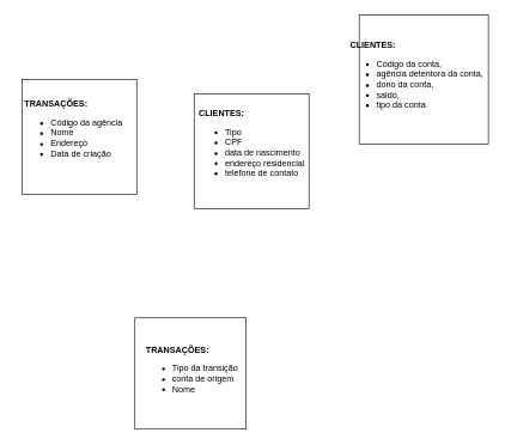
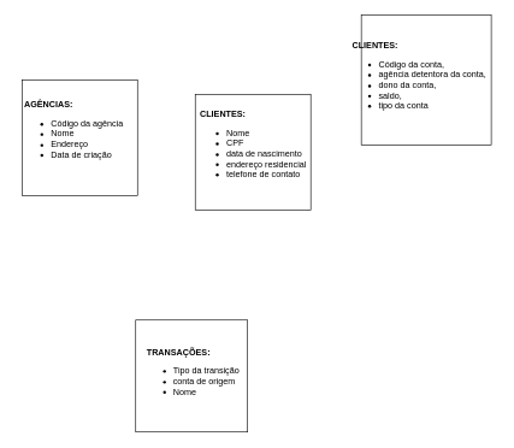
  <mxCell id="0" />
  <mxCell id="1" parent="0" />
  <mxCell id="2" value="" style="whiteSpace=wrap;html=1;aspect=fixed;" parent="1" vertex="1"><mxGeometry x="270" y="130" width="160" height="160" as="geometry" /></mxCell>
- <mxCell id="3" value="&lt;div style=&quot;text-align: left;&quot;&gt;&lt;span style=&quot;background-color: initial;&quot;&gt;&lt;b&gt;&lt;span style=&quot;white-space: pre;&quot;&gt; &lt;/span&gt;CLIENTES:&lt;/b&gt;&lt;/span&gt;&lt;/div&gt;&lt;ul&gt;&lt;li style=&quot;text-align: left;&quot;&gt;Tipo&lt;/li&gt;&lt;li style=&quot;text-align: left;&quot;&gt;CPF&lt;/li&gt;&lt;li style=&quot;text-align: left;&quot;&gt;data de nascimento&lt;/li&gt;&lt;li style=&quot;text-align: left;&quot;&gt;endereço residencial&amp;nbsp;&lt;/li&gt;&lt;li style=&quot;text-align: left;&quot;&gt;telefone de contato&lt;br&gt;&lt;/li&gt;&lt;/ul&gt;" style="text;html=1;resizable=0;autosize=1;align=center;verticalAlign=middle;points=[];fillColor=none;strokeColor=none;rounded=0;" parent="1" vertex="1"><mxGeometry x="260" y="145" width="180" height="120" as="geometry" /></mxCell>
+ <mxCell id="3" value="&lt;div style=&quot;text-align: left;&quot;&gt;&lt;span style=&quot;background-color: initial;&quot;&gt;&lt;b&gt;&lt;span style=&quot;white-space: pre;&quot;&gt; &lt;/span&gt;CLIENTES:&lt;/b&gt;&lt;/span&gt;&lt;/div&gt;&lt;ul&gt;&lt;li style=&quot;text-align: left;&quot;&gt;Nome&lt;/li&gt;&lt;li style=&quot;text-align: left;&quot;&gt;CPF&lt;/li&gt;&lt;li style=&quot;text-align: left;&quot;&gt;data de nascimento&lt;/li&gt;&lt;li style=&quot;text-align: left;&quot;&gt;endereço residencial&amp;nbsp;&lt;/li&gt;&lt;li style=&quot;text-align: left;&quot;&gt;telefone de contato&lt;br&gt;&lt;/li&gt;&lt;/ul&gt;" style="text;html=1;resizable=0;autosize=1;align=center;verticalAlign=middle;points=[];fillColor=none;strokeColor=none;rounded=0;" parent="1" vertex="1"><mxGeometry x="260" y="145" width="180" height="120" as="geometry" /></mxCell>
  <mxCell id="4" value="" style="whiteSpace=wrap;html=1;aspect=fixed;" parent="1" vertex="1"><mxGeometry x="30" y="110" width="160" height="160" as="geometry" /></mxCell>
- <mxCell id="5" value="&lt;div style=&quot;text-align: left;&quot;&gt;&lt;span style=&quot;background-color: initial;&quot;&gt;&lt;b&gt;&lt;span style=&quot;&quot;&gt; &lt;/span&gt;&lt;span style=&quot;white-space: pre;&quot;&gt; &lt;/span&gt;TRANSAÇÕES:&lt;/b&gt;&lt;/span&gt;&lt;/div&gt;&lt;ul&gt;&lt;li style=&quot;text-align: left;&quot;&gt;Código da agência&lt;/li&gt;&lt;li style=&quot;text-align: left;&quot;&gt;Nome&lt;/li&gt;&lt;li style=&quot;text-align: left;&quot;&gt;Endereço&lt;/li&gt;&lt;li style=&quot;text-align: left;&quot;&gt;Data de criação&lt;br&gt;&lt;/li&gt;&lt;/ul&gt;" style="text;html=1;resizable=0;autosize=1;align=center;verticalAlign=middle;points=[];fillColor=none;strokeColor=none;rounded=0;" parent="1" vertex="1"><mxGeometry x="20" y="130" width="160" height="110" as="geometry" /></mxCell>
+ <mxCell id="5" value="&lt;div style=&quot;text-align: left;&quot;&gt;&lt;span style=&quot;background-color: initial;&quot;&gt;&lt;b&gt;&lt;span style=&quot;&quot;&gt; &lt;/span&gt;&lt;span style=&quot;white-space: pre;&quot;&gt; &lt;/span&gt;AGÊNCIAS:&lt;/b&gt;&lt;/span&gt;&lt;/div&gt;&lt;ul&gt;&lt;li style=&quot;text-align: left;&quot;&gt;Código da agência&lt;/li&gt;&lt;li style=&quot;text-align: left;&quot;&gt;Nome&lt;/li&gt;&lt;li style=&quot;text-align: left;&quot;&gt;Endereço&lt;/li&gt;&lt;li style=&quot;text-align: left;&quot;&gt;Data de criação&lt;br&gt;&lt;/li&gt;&lt;/ul&gt;" style="text;html=1;resizable=0;autosize=1;align=center;verticalAlign=middle;points=[];fillColor=none;strokeColor=none;rounded=0;" parent="1" vertex="1"><mxGeometry x="20" y="130" width="160" height="110" as="geometry" /></mxCell>
  <mxCell id="6" value="" style="whiteSpace=wrap;html=1;aspect=fixed;" parent="1" vertex="1"><mxGeometry x="500" y="20" width="180" height="180" as="geometry" /></mxCell>
  <mxCell id="7" value="&lt;div style=&quot;text-align: left;&quot;&gt;&lt;span style=&quot;background-color: initial;&quot;&gt;&lt;b&gt;&lt;span style=&quot;&quot;&gt; &lt;/span&gt;&lt;span style=&quot;white-space: pre;&quot;&gt; &lt;/span&gt;CLIENTES:&lt;/b&gt;&lt;/span&gt;&lt;/div&gt;&lt;ul&gt;&lt;li style=&quot;text-align: left;&quot;&gt;Código da conta,&amp;nbsp;&lt;/li&gt;&lt;li style=&quot;text-align: left;&quot;&gt;agência detentora da conta,&amp;nbsp;&lt;/li&gt;&lt;li style=&quot;text-align: left;&quot;&gt;dono da conta,&amp;nbsp;&lt;/li&gt;&lt;li style=&quot;text-align: left;&quot;&gt;saldo,&amp;nbsp;&lt;/li&gt;&lt;li style=&quot;text-align: left;&quot;&gt;tipo da conta&lt;br&gt;&lt;/li&gt;&lt;/ul&gt;" style="text;html=1;resizable=0;autosize=1;align=center;verticalAlign=middle;points=[];fillColor=none;strokeColor=none;rounded=0;" parent="1" vertex="1"><mxGeometry x="470" y="50" width="220" height="120" as="geometry" /></mxCell>
  <mxCell id="8" value="" style="whiteSpace=wrap;html=1;aspect=fixed;" vertex="1" parent="1"><mxGeometry x="187.5" y="442.5" width="155" height="155" as="geometry" /></mxCell>
  <mxCell id="9" value="&lt;div style=&quot;text-align: left;&quot;&gt;&lt;span style=&quot;background-color: initial;&quot;&gt;&lt;b&gt;&lt;span style=&quot;&quot;&gt; &lt;/span&gt;&lt;span style=&quot;white-space: pre;&quot;&gt; &lt;/span&gt;TRANSAÇÕES:&lt;/b&gt;&lt;/span&gt;&lt;/div&gt;&lt;ul&gt;&lt;li style=&quot;text-align: left;&quot;&gt;Tipo da transição&lt;br&gt;&lt;/li&gt;&lt;li style=&quot;text-align: left;&quot;&gt;conta de origem&lt;br&gt;&lt;/li&gt;&lt;li style=&quot;text-align: left;&quot;&gt;Nome&lt;br&gt;&lt;/li&gt;&lt;/ul&gt;" style="text;html=1;resizable=0;autosize=1;align=center;verticalAlign=middle;points=[];fillColor=none;strokeColor=none;rounded=0;" vertex="1" parent="1"><mxGeometry x="180" y="470" width="170" height="100" as="geometry" /></mxCell>
